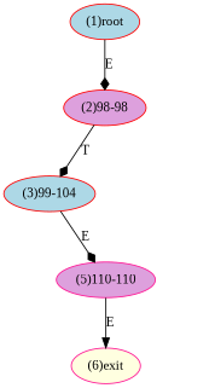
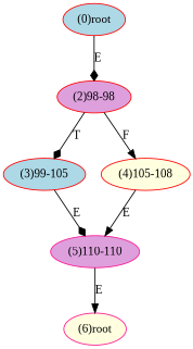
  digraph {
    fontname="Liberation Serif"
    node [color=red fillcolor=lightblue fontname="Liberation Serif" style=filled]
    edge [arrowhead=diamond fontname="Liberation Serif"]
-   n1 [label="(1)root"]
+   n1 [label="(0)root"]
    n2 [fillcolor=plum label="(2)98-98"]
-   n3 [label="(3)99-104"]
+   n3 [label="(3)99-105"]
+   n4 [fillcolor=lightyellow label="(4)105-108"]
    n5 [color=deeppink fillcolor=plum label="(5)110-110"]
-   n6 [color=deeppink fillcolor=lightyellow label="(6)exit"]
+   n6 [color=deeppink fillcolor=lightyellow label="(6)root"]
    n1 -> n2 [label=E]
    n2 -> n3 [label=T]
+   n2 -> n4 [arrowhead=normal label=F]
    n3 -> n5 [label=E]
+   n4 -> n5 [arrowhead=normal label=E]
    n5 -> n6 [arrowhead=normal label=E]
  }
